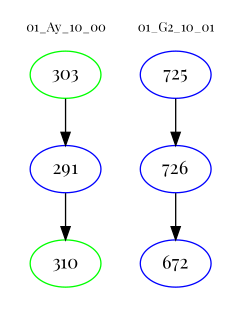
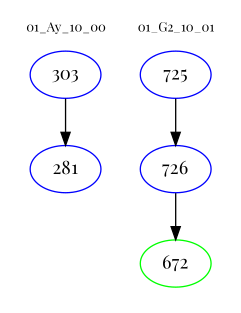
  digraph {
    fontname="Playfair Display"
    node [color=green fontname="Playfair Display"]
    edge [color=black fontname="Playfair Display"]
-   n1 [label=303]
-   n2 [color=blue label=291]
-   n3 [label=310]
+   n1 [color=blue label=303]
+   n2 [color=blue label=281]
    n4 [color=blue label=725]
    n5 [color=blue label=726]
-   n6 [color=blue label=672]
+   n6 [label=672]
    subgraph cluster_1 {
      color=white
      fontsize=10
      label="01_Ay_10_00"
      n1
      n2
-     n3
    }
    subgraph cluster_2 {
      color=white
      fontsize=10
      label="01_G2_10_01"
      n4
      n5
      n6
    }
    n1 -> n2
-   n2 -> n3
    n4 -> n5
    n5 -> n6
  }
